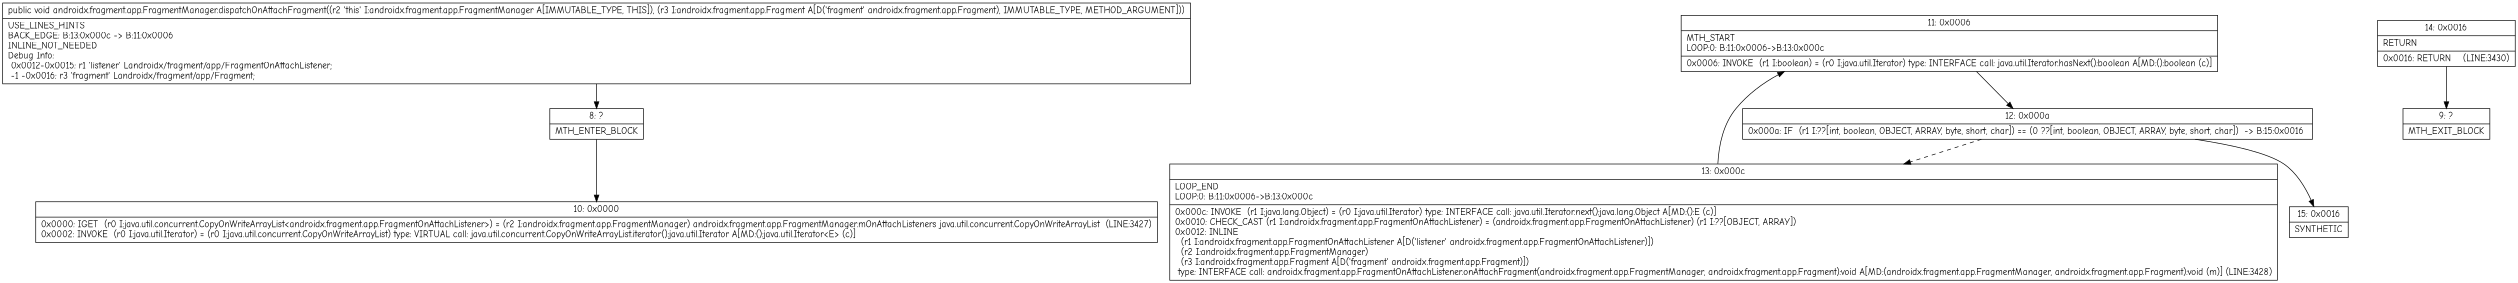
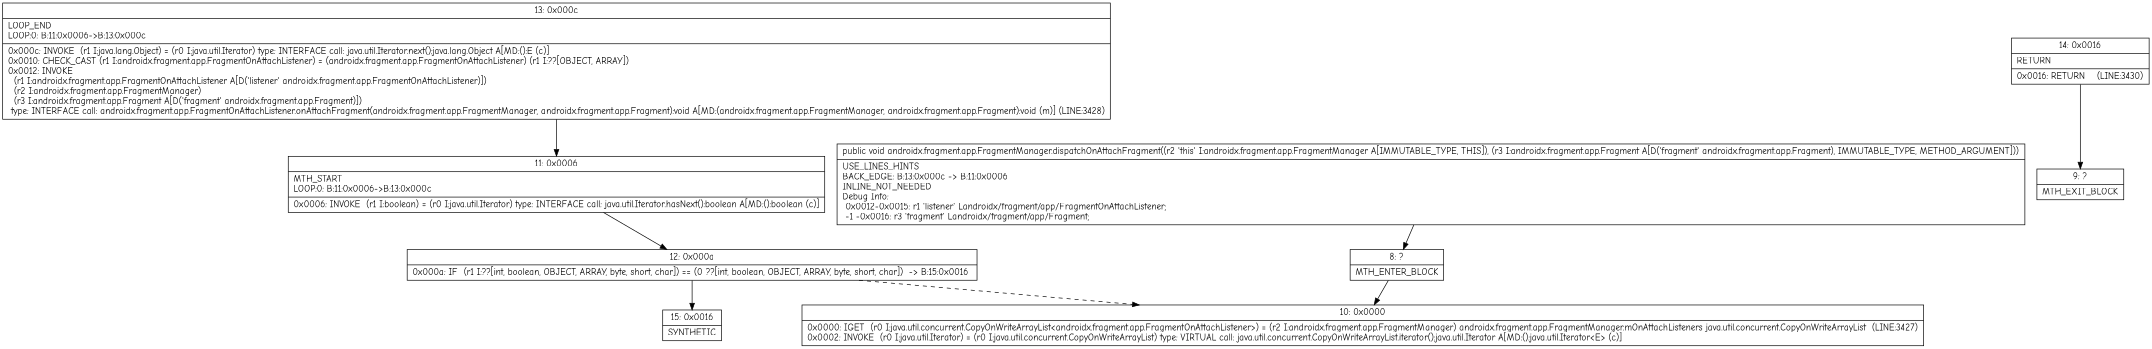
  digraph {
    fontname="Comic Neue"
    node [fontname="Comic Neue" shape=record]
    edge [fontname="Comic Neue"]
    n1 [label="{8\:\ ?|MTH_ENTER_BLOCK\l}"]
    n2 [label="{10\:\ 0x0000|0x0000: IGET  (r0 I:java.util.concurrent.CopyOnWriteArrayList\<androidx.fragment.app.FragmentOnAttachListener\>) = (r2 I:androidx.fragment.app.FragmentManager) androidx.fragment.app.FragmentManager.mOnAttachListeners java.util.concurrent.CopyOnWriteArrayList  (LINE:3427)\l0x0002: INVOKE  (r0 I:java.util.Iterator) = (r0 I:java.util.concurrent.CopyOnWriteArrayList) type: VIRTUAL call: java.util.concurrent.CopyOnWriteArrayList.iterator():java.util.Iterator A[MD:():java.util.Iterator\<E\> (c)]\l}"]
    n3 [label="{11\:\ 0x0006|MTH_START\lLOOP:0: B:11:0x0006\-\>B:13:0x000c\l|0x0006: INVOKE  (r1 I:boolean) = (r0 I:java.util.Iterator) type: INTERFACE call: java.util.Iterator.hasNext():boolean A[MD:():boolean (c)]\l}"]
    n4 [label="{12\:\ 0x000a|0x000a: IF  (r1 I:??[int, boolean, OBJECT, ARRAY, byte, short, char]) == (0 ??[int, boolean, OBJECT, ARRAY, byte, short, char])  \-\> B:15:0x0016 \l}"]
-   n5 [label="{13\:\ 0x000c|LOOP_END\lLOOP:0: B:11:0x0006\-\>B:13:0x000c\l|0x000c: INVOKE  (r1 I:java.lang.Object) = (r0 I:java.util.Iterator) type: INTERFACE call: java.util.Iterator.next():java.lang.Object A[MD:():E (c)]\l0x0010: CHECK_CAST (r1 I:androidx.fragment.app.FragmentOnAttachListener) = (androidx.fragment.app.FragmentOnAttachListener) (r1 I:??[OBJECT, ARRAY]) \l0x0012: INLINE  \l  (r1 I:androidx.fragment.app.FragmentOnAttachListener A[D('listener' androidx.fragment.app.FragmentOnAttachListener)])\l  (r2 I:androidx.fragment.app.FragmentManager)\l  (r3 I:androidx.fragment.app.Fragment A[D('fragment' androidx.fragment.app.Fragment)])\l type: INTERFACE call: androidx.fragment.app.FragmentOnAttachListener.onAttachFragment(androidx.fragment.app.FragmentManager, androidx.fragment.app.Fragment):void A[MD:(androidx.fragment.app.FragmentManager, androidx.fragment.app.Fragment):void (m)] (LINE:3428)\l}"]
+   n5 [label="{13\:\ 0x000c|LOOP_END\lLOOP:0: B:11:0x0006\-\>B:13:0x000c\l|0x000c: INVOKE  (r1 I:java.lang.Object) = (r0 I:java.util.Iterator) type: INTERFACE call: java.util.Iterator.next():java.lang.Object A[MD:():E (c)]\l0x0010: CHECK_CAST (r1 I:androidx.fragment.app.FragmentOnAttachListener) = (androidx.fragment.app.FragmentOnAttachListener) (r1 I:??[OBJECT, ARRAY]) \l0x0012: INVOKE  \l  (r1 I:androidx.fragment.app.FragmentOnAttachListener A[D('listener' androidx.fragment.app.FragmentOnAttachListener)])\l  (r2 I:androidx.fragment.app.FragmentManager)\l  (r3 I:androidx.fragment.app.Fragment A[D('fragment' androidx.fragment.app.Fragment)])\l type: INTERFACE call: androidx.fragment.app.FragmentOnAttachListener.onAttachFragment(androidx.fragment.app.FragmentManager, androidx.fragment.app.Fragment):void A[MD:(androidx.fragment.app.FragmentManager, androidx.fragment.app.Fragment):void (m)] (LINE:3428)\l}"]
    n6 [label="{15\:\ 0x0016|SYNTHETIC\l}"]
    n7 [label="{14\:\ 0x0016|RETURN\l|0x0016: RETURN    (LINE:3430)\l}"]
    n8 [label="{9\:\ ?|MTH_EXIT_BLOCK\l}"]
    n9 [label="{public void androidx.fragment.app.FragmentManager.dispatchOnAttachFragment((r2 'this' I:androidx.fragment.app.FragmentManager A[IMMUTABLE_TYPE, THIS]), (r3 I:androidx.fragment.app.Fragment A[D('fragment' androidx.fragment.app.Fragment), IMMUTABLE_TYPE, METHOD_ARGUMENT]))  | USE_LINES_HINTS\lBACK_EDGE: B:13:0x000c \-\> B:11:0x0006\lINLINE_NOT_NEEDED\lDebug Info:\l  0x0012\-0x0015: r1 'listener' Landroidx\/fragment\/app\/FragmentOnAttachListener;\l  \-1 \-0x0016: r3 'fragment' Landroidx\/fragment\/app\/Fragment;\l}"]
    n1 -> n2
    n3 -> n4
-   n4 -> n5 [style=dashed]
+   n4 -> n2 [style=dashed]
    n4 -> n6
    n5 -> n3
    n7 -> n8
    n9 -> n1
  }
